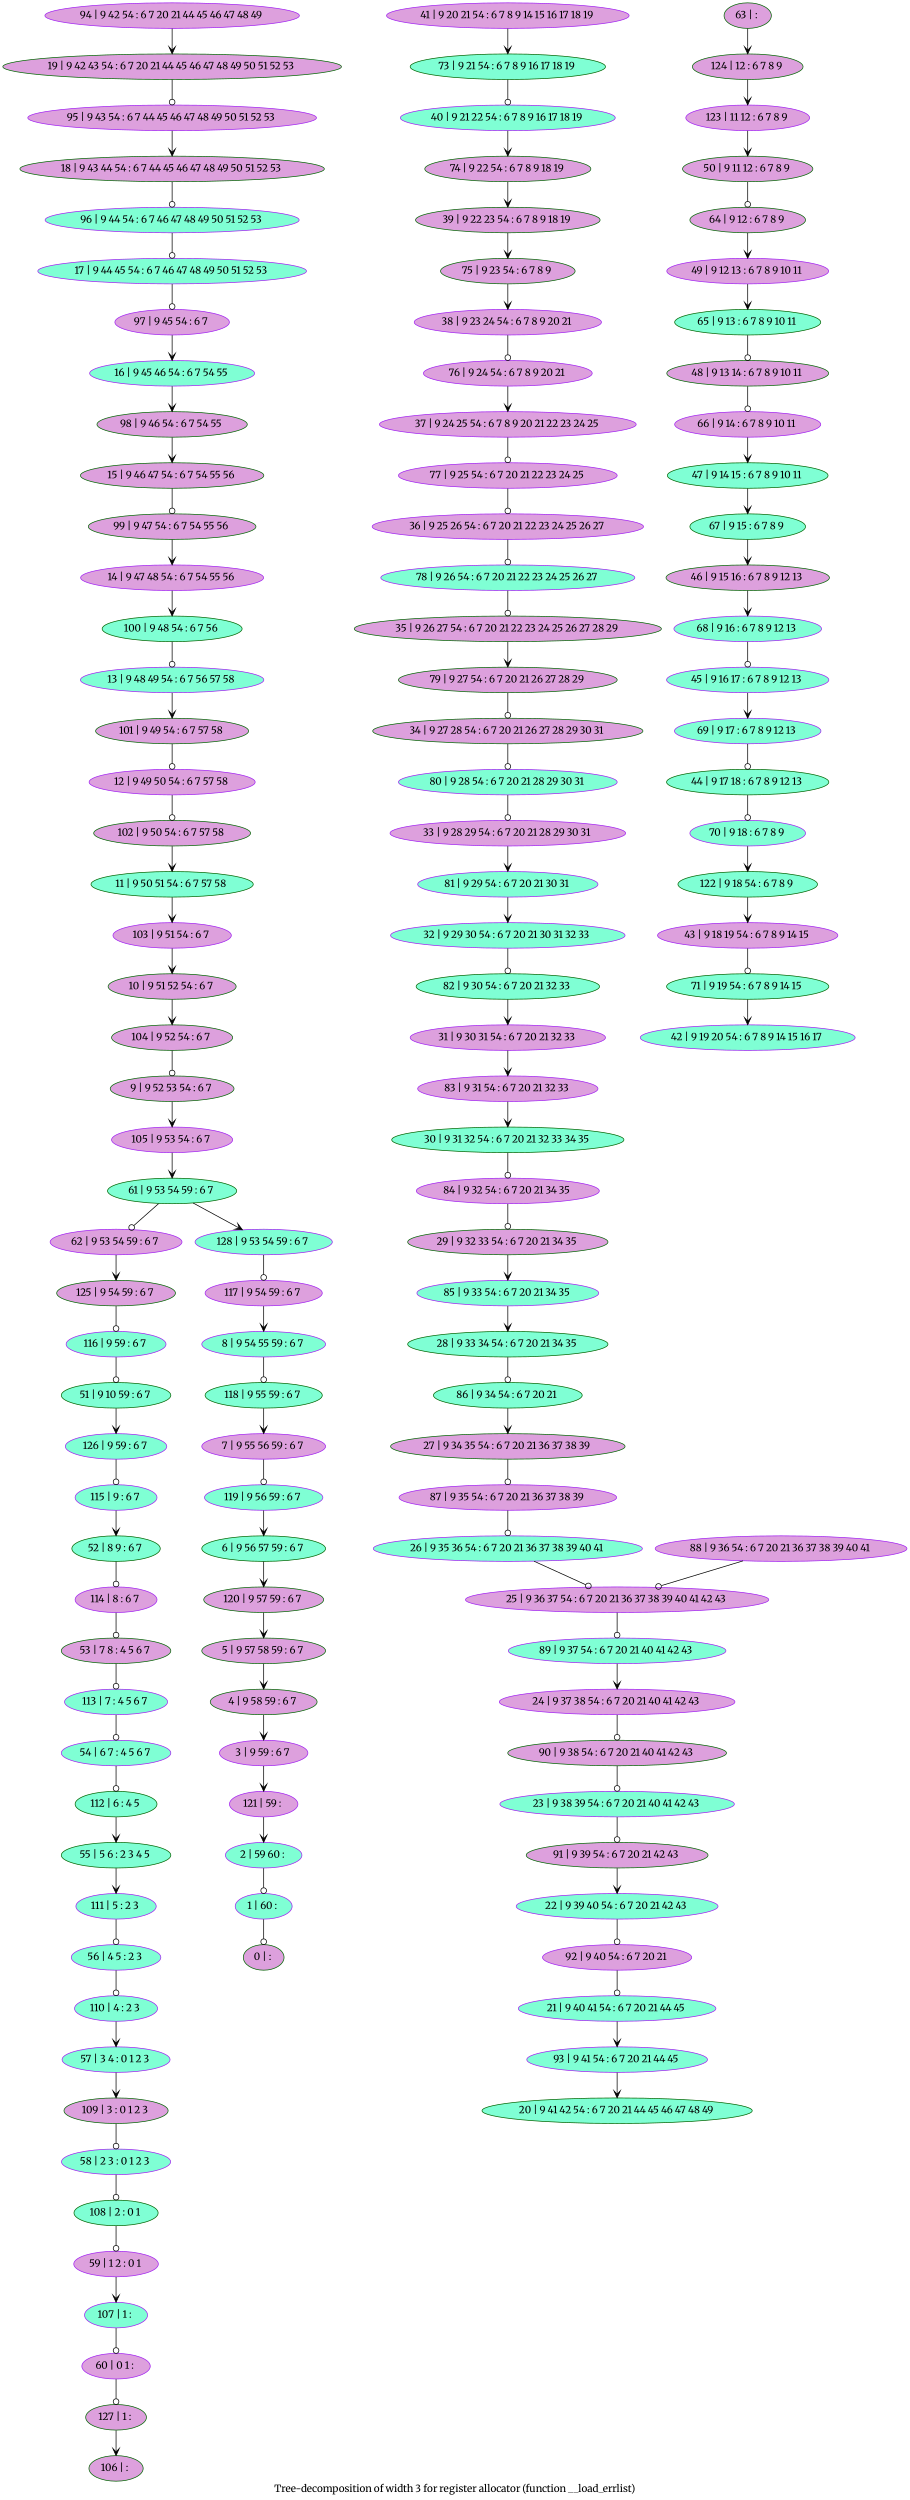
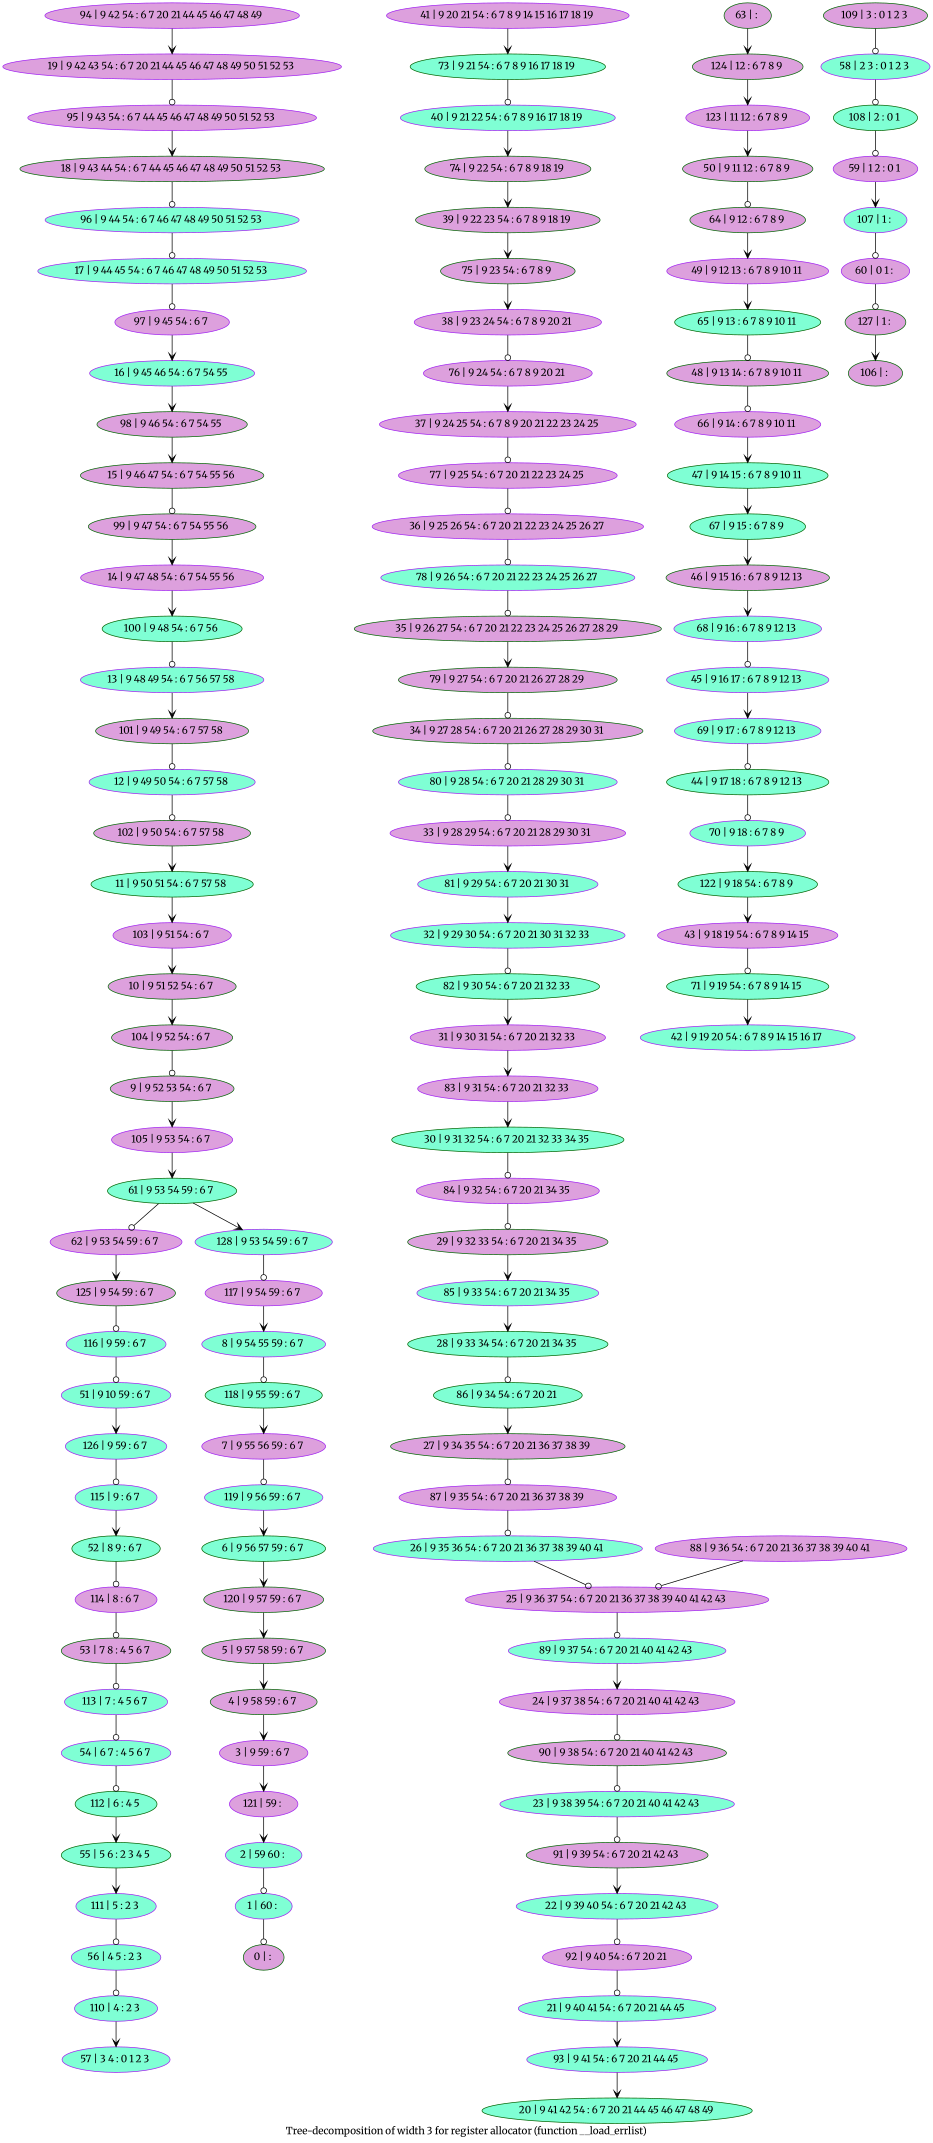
  digraph {
    fontname=Merriweather
    label="Tree-decomposition of width 3 for register allocator (function __load_errlist)"
    node [color=purple fillcolor=plum fontname=Merriweather style=filled]
    edge [arrowhead=vee fontname=Merriweather]
    n1 [color=darkgreen label="0 | : "]
    n2 [fillcolor=aquamarine label="1 | 60 : "]
    n3 [fillcolor=aquamarine label="2 | 59 60 : "]
    n4 [label="3 | 9 59 : 6 7 "]
    n5 [label="121 | 59 : "]
    n6 [color=darkgreen label="4 | 9 58 59 : 6 7 "]
    n7 [color=darkgreen label="5 | 9 57 58 59 : 6 7 "]
    n8 [color=darkgreen fillcolor=aquamarine label="6 | 9 56 57 59 : 6 7 "]
    n9 [color=darkgreen label="120 | 9 57 59 : 6 7 "]
    n10 [label="7 | 9 55 56 59 : 6 7 "]
    n11 [fillcolor=aquamarine label="119 | 9 56 59 : 6 7 "]
    n12 [fillcolor=aquamarine label="8 | 9 54 55 59 : 6 7 "]
    n13 [color=darkgreen fillcolor=aquamarine label="118 | 9 55 59 : 6 7 "]
    n14 [color=darkgreen label="9 | 9 52 53 54 : 6 7 "]
    n15 [label="105 | 9 53 54 : 6 7 "]
    n16 [color=darkgreen fillcolor=aquamarine label="61 | 9 53 54 59 : 6 7 "]
    n17 [color=darkgreen label="10 | 9 51 52 54 : 6 7 "]
    n18 [color=darkgreen label="104 | 9 52 54 : 6 7 "]
    n19 [color=darkgreen fillcolor=aquamarine label="11 | 9 50 51 54 : 6 7 57 58 "]
    n20 [label="103 | 9 51 54 : 6 7 "]
-   n21 [label="12 | 9 49 50 54 : 6 7 57 58 "]
+   n21 [fillcolor=aquamarine label="12 | 9 49 50 54 : 6 7 57 58 "]
    n22 [color=darkgreen label="102 | 9 50 54 : 6 7 57 58 "]
    n23 [fillcolor=aquamarine label="13 | 9 48 49 54 : 6 7 56 57 58 "]
    n24 [color=darkgreen label="101 | 9 49 54 : 6 7 57 58 "]
    n25 [label="14 | 9 47 48 54 : 6 7 54 55 56 "]
    n26 [color=darkgreen fillcolor=aquamarine label="100 | 9 48 54 : 6 7 56 "]
    n27 [color=darkgreen label="15 | 9 46 47 54 : 6 7 54 55 56 "]
    n28 [color=darkgreen label="99 | 9 47 54 : 6 7 54 55 56 "]
    n29 [fillcolor=aquamarine label="16 | 9 45 46 54 : 6 7 54 55 "]
    n30 [color=darkgreen label="98 | 9 46 54 : 6 7 54 55 "]
    n31 [fillcolor=aquamarine label="17 | 9 44 45 54 : 6 7 46 47 48 49 50 51 52 53 "]
    n32 [label="97 | 9 45 54 : 6 7 "]
    n33 [color=darkgreen label="18 | 9 43 44 54 : 6 7 44 45 46 47 48 49 50 51 52 53 "]
    n34 [fillcolor=aquamarine label="96 | 9 44 54 : 6 7 46 47 48 49 50 51 52 53 "]
-   n35 [color=darkgreen label="19 | 9 42 43 54 : 6 7 20 21 44 45 46 47 48 49 50 51 52 53 "]
+   n35 [label="19 | 9 42 43 54 : 6 7 20 21 44 45 46 47 48 49 50 51 52 53 "]
    n36 [label="95 | 9 43 54 : 6 7 44 45 46 47 48 49 50 51 52 53 "]
    n37 [color=darkgreen fillcolor=aquamarine label="20 | 9 41 42 54 : 6 7 20 21 44 45 46 47 48 49 "]
    n38 [label="94 | 9 42 54 : 6 7 20 21 44 45 46 47 48 49 "]
    n39 [fillcolor=aquamarine label="21 | 9 40 41 54 : 6 7 20 21 44 45 "]
    n40 [fillcolor=aquamarine label="93 | 9 41 54 : 6 7 20 21 44 45 "]
    n41 [fillcolor=aquamarine label="22 | 9 39 40 54 : 6 7 20 21 42 43 "]
    n42 [label="92 | 9 40 54 : 6 7 20 21 "]
    n43 [fillcolor=aquamarine label="23 | 9 38 39 54 : 6 7 20 21 40 41 42 43 "]
    n44 [color=darkgreen label="91 | 9 39 54 : 6 7 20 21 42 43 "]
    n45 [label="24 | 9 37 38 54 : 6 7 20 21 40 41 42 43 "]
    n46 [color=darkgreen label="90 | 9 38 54 : 6 7 20 21 40 41 42 43 "]
    n47 [label="25 | 9 36 37 54 : 6 7 20 21 36 37 38 39 40 41 42 43 "]
    n48 [fillcolor=aquamarine label="89 | 9 37 54 : 6 7 20 21 40 41 42 43 "]
    n49 [fillcolor=aquamarine label="26 | 9 35 36 54 : 6 7 20 21 36 37 38 39 40 41 "]
    n50 [label="88 | 9 36 54 : 6 7 20 21 36 37 38 39 40 41 "]
    n51 [color=darkgreen label="27 | 9 34 35 54 : 6 7 20 21 36 37 38 39 "]
    n52 [label="87 | 9 35 54 : 6 7 20 21 36 37 38 39 "]
    n53 [color=darkgreen fillcolor=aquamarine label="28 | 9 33 34 54 : 6 7 20 21 34 35 "]
    n54 [color=darkgreen fillcolor=aquamarine label="86 | 9 34 54 : 6 7 20 21 "]
    n55 [color=darkgreen label="29 | 9 32 33 54 : 6 7 20 21 34 35 "]
    n56 [fillcolor=aquamarine label="85 | 9 33 54 : 6 7 20 21 34 35 "]
    n57 [color=darkgreen fillcolor=aquamarine label="30 | 9 31 32 54 : 6 7 20 21 32 33 34 35 "]
    n58 [label="84 | 9 32 54 : 6 7 20 21 34 35 "]
    n59 [label="31 | 9 30 31 54 : 6 7 20 21 32 33 "]
    n60 [label="83 | 9 31 54 : 6 7 20 21 32 33 "]
    n61 [fillcolor=aquamarine label="32 | 9 29 30 54 : 6 7 20 21 30 31 32 33 "]
    n62 [color=darkgreen fillcolor=aquamarine label="82 | 9 30 54 : 6 7 20 21 32 33 "]
    n63 [label="33 | 9 28 29 54 : 6 7 20 21 28 29 30 31 "]
    n64 [fillcolor=aquamarine label="81 | 9 29 54 : 6 7 20 21 30 31 "]
    n65 [color=darkgreen label="34 | 9 27 28 54 : 6 7 20 21 26 27 28 29 30 31 "]
    n66 [fillcolor=aquamarine label="80 | 9 28 54 : 6 7 20 21 28 29 30 31 "]
    n67 [color=darkgreen label="35 | 9 26 27 54 : 6 7 20 21 22 23 24 25 26 27 28 29 "]
    n68 [color=darkgreen label="79 | 9 27 54 : 6 7 20 21 26 27 28 29 "]
    n69 [label="36 | 9 25 26 54 : 6 7 20 21 22 23 24 25 26 27 "]
    n70 [fillcolor=aquamarine label="78 | 9 26 54 : 6 7 20 21 22 23 24 25 26 27 "]
    n71 [label="37 | 9 24 25 54 : 6 7 8 9 20 21 22 23 24 25 "]
    n72 [label="77 | 9 25 54 : 6 7 20 21 22 23 24 25 "]
    n73 [label="38 | 9 23 24 54 : 6 7 8 9 20 21 "]
    n74 [label="76 | 9 24 54 : 6 7 8 9 20 21 "]
    n75 [color=darkgreen label="39 | 9 22 23 54 : 6 7 8 9 18 19 "]
    n76 [color=darkgreen label="75 | 9 23 54 : 6 7 8 9 "]
    n77 [fillcolor=aquamarine label="40 | 9 21 22 54 : 6 7 8 9 16 17 18 19 "]
    n78 [color=darkgreen label="74 | 9 22 54 : 6 7 8 9 18 19 "]
    n79 [label="41 | 9 20 21 54 : 6 7 8 9 14 15 16 17 18 19 "]
    n80 [color=darkgreen fillcolor=aquamarine label="73 | 9 21 54 : 6 7 8 9 16 17 18 19 "]
    n81 [fillcolor=aquamarine label="42 | 9 19 20 54 : 6 7 8 9 14 15 16 17 "]
    n82 [label="43 | 9 18 19 54 : 6 7 8 9 14 15 "]
    n83 [color=darkgreen fillcolor=aquamarine label="71 | 9 19 54 : 6 7 8 9 14 15 "]
    n84 [color=darkgreen fillcolor=aquamarine label="44 | 9 17 18 : 6 7 8 9 12 13 "]
    n85 [fillcolor=aquamarine label="70 | 9 18 : 6 7 8 9 "]
    n86 [color=darkgreen fillcolor=aquamarine label="122 | 9 18 54 : 6 7 8 9 "]
    n87 [fillcolor=aquamarine label="45 | 9 16 17 : 6 7 8 9 12 13 "]
    n88 [fillcolor=aquamarine label="69 | 9 17 : 6 7 8 9 12 13 "]
    n89 [color=darkgreen label="46 | 9 15 16 : 6 7 8 9 12 13 "]
    n90 [fillcolor=aquamarine label="68 | 9 16 : 6 7 8 9 12 13 "]
    n91 [color=darkgreen fillcolor=aquamarine label="47 | 9 14 15 : 6 7 8 9 10 11 "]
    n92 [color=darkgreen fillcolor=aquamarine label="67 | 9 15 : 6 7 8 9 "]
    n93 [color=darkgreen label="48 | 9 13 14 : 6 7 8 9 10 11 "]
    n94 [label="66 | 9 14 : 6 7 8 9 10 11 "]
    n95 [label="49 | 9 12 13 : 6 7 8 9 10 11 "]
    n96 [color=darkgreen fillcolor=aquamarine label="65 | 9 13 : 6 7 8 9 10 11 "]
    n97 [color=darkgreen label="50 | 9 11 12 : 6 7 8 9 "]
    n98 [color=darkgreen label="64 | 9 12 : 6 7 8 9 "]
-   n99 [color=darkgreen fillcolor=aquamarine label="51 | 9 10 59 : 6 7 "]
+   n99 [fillcolor=aquamarine label="51 | 9 10 59 : 6 7 "]
    n100 [fillcolor=aquamarine label="126 | 9 59 : 6 7 "]
    n101 [fillcolor=aquamarine label="115 | 9 : 6 7 "]
    n102 [color=darkgreen fillcolor=aquamarine label="52 | 8 9 : 6 7 "]
    n103 [label="114 | 8 : 6 7 "]
    n104 [color=darkgreen label="53 | 7 8 : 4 5 6 7 "]
    n105 [fillcolor=aquamarine label="113 | 7 : 4 5 6 7 "]
    n106 [fillcolor=aquamarine label="54 | 6 7 : 4 5 6 7 "]
    n107 [color=darkgreen fillcolor=aquamarine label="112 | 6 : 4 5 "]
    n108 [color=darkgreen fillcolor=aquamarine label="55 | 5 6 : 2 3 4 5 "]
    n109 [fillcolor=aquamarine label="111 | 5 : 2 3 "]
    n110 [fillcolor=aquamarine label="56 | 4 5 : 2 3 "]
    n111 [fillcolor=aquamarine label="110 | 4 : 2 3 "]
    n112 [fillcolor=aquamarine label="57 | 3 4 : 0 1 2 3 "]
    n113 [color=darkgreen label="109 | 3 : 0 1 2 3 "]
    n114 [fillcolor=aquamarine label="58 | 2 3 : 0 1 2 3 "]
    n115 [color=darkgreen fillcolor=aquamarine label="108 | 2 : 0 1 "]
    n116 [label="59 | 1 2 : 0 1 "]
    n117 [fillcolor=aquamarine label="107 | 1 : "]
    n118 [label="60 | 0 1 : "]
    n119 [color=darkgreen label="127 | 1 : "]
    n120 [color=darkgreen label="106 | : "]
    n121 [label="62 | 9 53 54 59 : 6 7 "]
    n122 [fillcolor=aquamarine label="128 | 9 53 54 59 : 6 7 "]
    n123 [color=darkgreen label="125 | 9 54 59 : 6 7 "]
    n124 [label="117 | 9 54 59 : 6 7 "]
    n125 [fillcolor=aquamarine label="116 | 9 59 : 6 7 "]
    n126 [color=darkgreen label="63 | : "]
    n127 [color=darkgreen label="124 | 12 : 6 7 8 9 "]
    n128 [label="123 | 11 12 : 6 7 8 9 "]
    n2 -> n1 [arrowhead=odot]
    n3 -> n2 [arrowhead=odot]
    n4 -> n5
    n5 -> n3
    n6 -> n4
    n7 -> n6
    n8 -> n9
    n9 -> n7
    n10 -> n11 [arrowhead=odot]
    n11 -> n8
    n12 -> n13 [arrowhead=odot]
    n13 -> n10
    n14 -> n15
    n15 -> n16
    n16 -> n121 [arrowhead=odot]
    n16 -> n122
    n17 -> n18
    n18 -> n14 [arrowhead=odot]
    n19 -> n20
    n20 -> n17
    n21 -> n22 [arrowhead=odot]
    n22 -> n19
    n23 -> n24
    n24 -> n21 [arrowhead=odot]
    n25 -> n26
    n26 -> n23 [arrowhead=odot]
    n27 -> n28 [arrowhead=odot]
    n28 -> n25
    n29 -> n30
    n30 -> n27
    n31 -> n32 [arrowhead=odot]
    n32 -> n29
    n33 -> n34 [arrowhead=odot]
    n34 -> n31 [arrowhead=odot]
    n35 -> n36 [arrowhead=odot]
    n36 -> n33
    n38 -> n35
    n39 -> n40
    n40 -> n37
    n41 -> n42 [arrowhead=odot]
    n42 -> n39 [arrowhead=odot]
    n43 -> n44 [arrowhead=odot]
    n44 -> n41
    n45 -> n46 [arrowhead=odot]
    n46 -> n43 [arrowhead=odot]
    n47 -> n48 [arrowhead=odot]
    n48 -> n45
    n49 -> n47 [arrowhead=odot]
    n50 -> n47 [arrowhead=odot]
    n51 -> n52 [arrowhead=odot]
    n52 -> n49 [arrowhead=odot]
    n53 -> n54 [arrowhead=odot]
    n54 -> n51
    n55 -> n56
    n56 -> n53
    n57 -> n58 [arrowhead=odot]
    n58 -> n55 [arrowhead=odot]
    n59 -> n60
    n60 -> n57
    n61 -> n62 [arrowhead=odot]
    n62 -> n59
    n63 -> n64
    n64 -> n61
    n65 -> n66 [arrowhead=odot]
    n66 -> n63 [arrowhead=odot]
    n67 -> n68
    n68 -> n65 [arrowhead=odot]
    n69 -> n70 [arrowhead=odot]
    n70 -> n67 [arrowhead=odot]
    n71 -> n72 [arrowhead=odot]
    n72 -> n69 [arrowhead=odot]
    n73 -> n74 [arrowhead=odot]
    n74 -> n71
    n75 -> n76
    n76 -> n73
    n77 -> n78
    n78 -> n75
    n79 -> n80
    n80 -> n77 [arrowhead=odot]
    n82 -> n83 [arrowhead=odot]
    n83 -> n81
    n84 -> n85 [arrowhead=odot]
    n85 -> n86
    n86 -> n82
    n87 -> n88
    n88 -> n84 [arrowhead=odot]
    n89 -> n90
    n90 -> n87 [arrowhead=odot]
    n91 -> n92
    n92 -> n89
    n93 -> n94 [arrowhead=odot]
    n94 -> n91
    n95 -> n96
    n96 -> n93 [arrowhead=odot]
    n97 -> n98 [arrowhead=odot]
    n98 -> n95
    n99 -> n100
    n100 -> n101 [arrowhead=odot]
    n101 -> n102
    n102 -> n103 [arrowhead=odot]
    n103 -> n104 [arrowhead=odot]
    n104 -> n105 [arrowhead=odot]
    n105 -> n106 [arrowhead=odot]
    n106 -> n107 [arrowhead=odot]
    n107 -> n108
    n108 -> n109
    n109 -> n110 [arrowhead=odot]
    n110 -> n111 [arrowhead=odot]
    n111 -> n112
-   n112 -> n113
    n113 -> n114 [arrowhead=odot]
    n114 -> n115 [arrowhead=odot]
    n115 -> n116 [arrowhead=odot]
    n116 -> n117
    n117 -> n118 [arrowhead=odot]
    n118 -> n119 [arrowhead=odot]
    n119 -> n120
    n121 -> n123
    n122 -> n124 [arrowhead=odot]
    n123 -> n125 [arrowhead=odot]
    n124 -> n12
    n125 -> n99 [arrowhead=odot]
    n126 -> n127
    n127 -> n128
    n128 -> n97
  }
